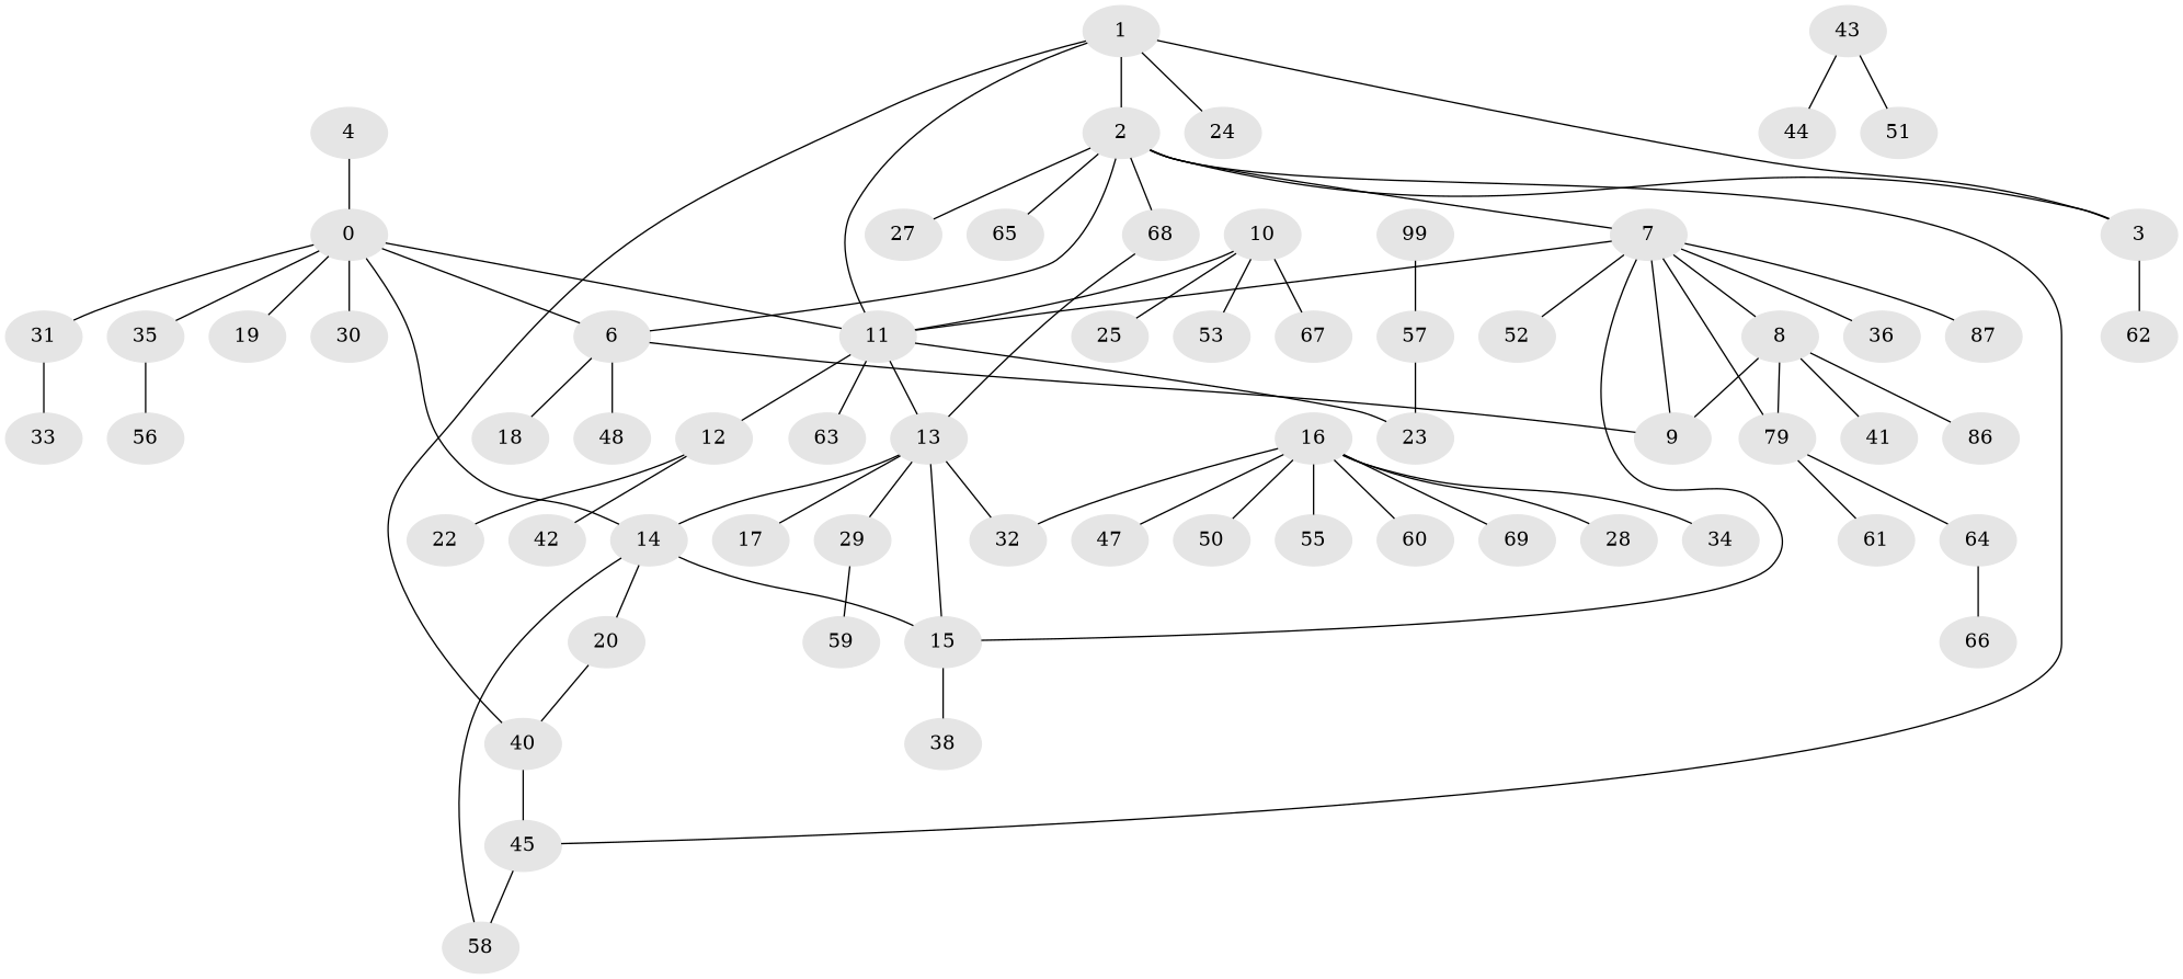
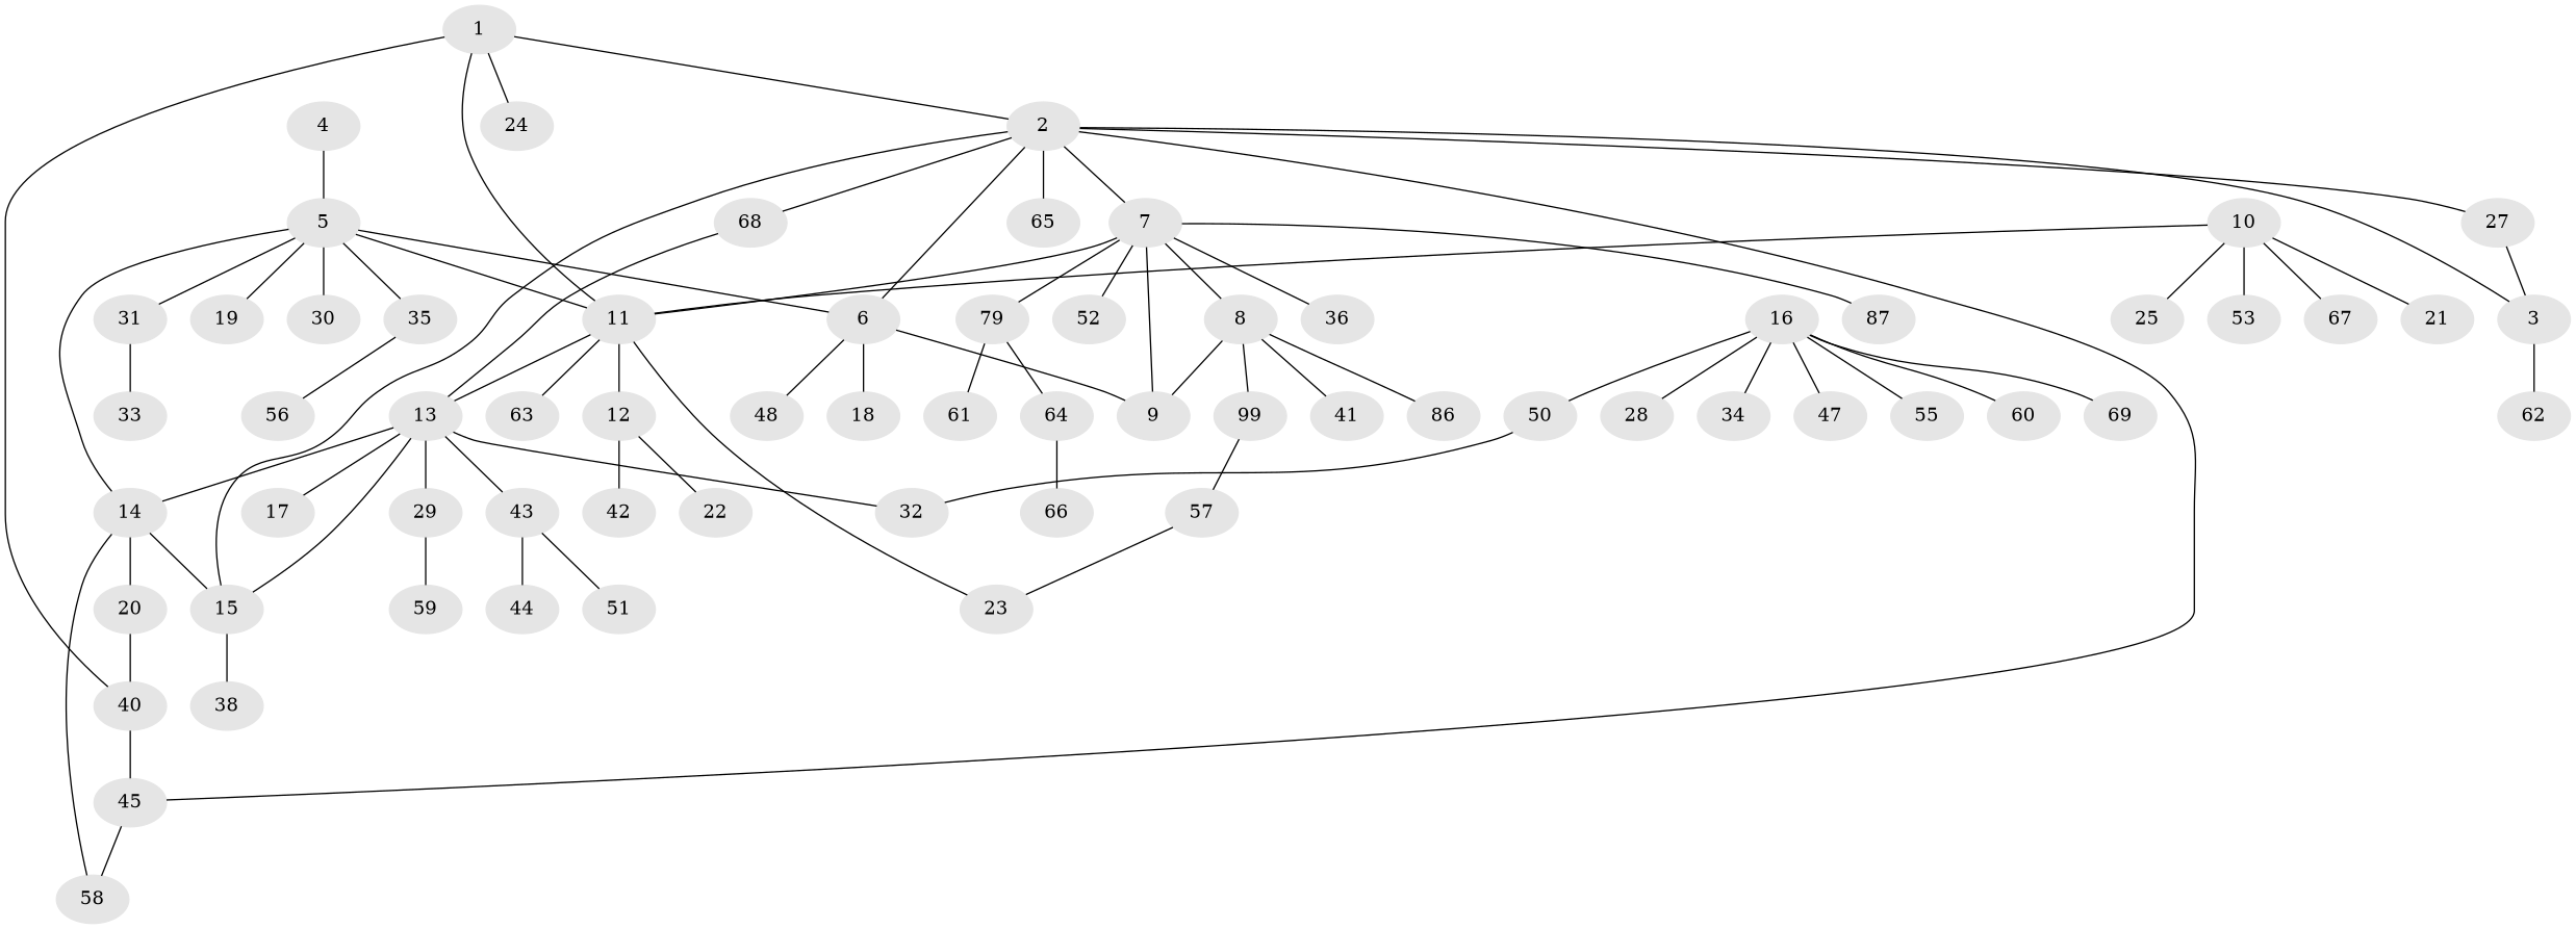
  graph {
    node [color=gray90 style=filled]
    1
    2
    3
    11
    24
    40
    6
    7
    15
    27
    45
    65
    68
    62
    13
    23
    12
    63
    16
    32
    28
    34
    47
    50
    55
    60
    69
    31
    33
    9
    18
    48
    8
    36
    n35 [label=87]
    n36 [label=79]
    52
    38
    58
    4
-   5 [label=0]
+   5
    14
    19
    30
    35
    20
    56
    41
    n49 [label=86]
    n50 [label=99]
    17
    29
    43
    61
    64
    57
    10
+   21
    25
    53
    67
    22
    42
    59
    44
    51
    66
    1 -- 2
-   1 -- 3
+   27 -- 3
    1 -- 11
    1 -- 24
    1 -- 40
    2 -- 3
    2 -- 6
    2 -- 7
-   7 -- 15
+   2 -- 15
    2 -- 27
    2 -- 45
    2 -- 65
    2 -- 68
    3 -- 62
    11 -- 13
    11 -- 23
    11 -- 12
    11 -- 63
    40 -- 45
    6 -- 9
    6 -- 18
    6 -- 48
    7 -- 11
    7 -- 9
    7 -- 8
    7 -- 36
    7 -- n35
    7 -- n36
    7 -- 52
    15 -- 38
    45 -- 58
    68 -- 13
    13 -- 15
    13 -- 32
    13 -- 14
    13 -- 17
    13 -- 29
+   13 -- 43
    12 -- 22
    12 -- 42
-   16 -- 32
+   50 -- 32
    16 -- 28
    16 -- 34
    16 -- 47
    16 -- 50
    16 -- 55
    16 -- 60
    16 -- 69
    31 -- 33
    8 -- 9
    8 -- 41
    8 -- n49
-   8 -- n36
+   8 -- n50
    n36 -- 61
    n36 -- 64
    4 -- 5
    5 -- 11
    5 -- 6
    5 -- 31
    5 -- 14
    5 -- 19
    5 -- 30
    5 -- 35
    14 -- 15
    14 -- 58
    14 -- 20
    35 -- 56
    20 -- 40
    n50 -- 57
    29 -- 59
    43 -- 44
    43 -- 51
    64 -- 66
    57 -- 23
    10 -- 11
+   10 -- 21
    10 -- 25
    10 -- 53
    10 -- 67
  }
